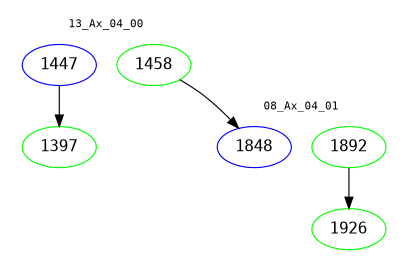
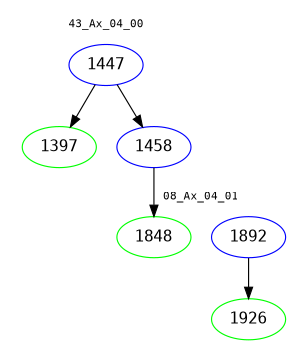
  digraph {
    fontname="DejaVu Sans Mono"
    node [color=green fontname="DejaVu Sans Mono"]
    edge [color=black fontname="DejaVu Sans Mono"]
    n1 [color=blue label=1447]
    n2 [label=1397]
-   n3 [label=1458]
-   n4 [label=1892]
+   n3 [color=blue label=1458]
+   n4 [color=blue label=1892]
    n5 [label=1926]
-   n6 [color=blue label=1848]
+   n6 [label=1848]
    subgraph cluster_1 {
      color=white
      fontsize=10
-     label="13_Ax_04_00"
+     label="43_Ax_04_00"
      n1
      n2
      n3
    }
    subgraph cluster_2 {
      color=white
      fontsize=10
      label="08_Ax_04_01"
      n4
      n5
      n6
    }
    n1 -> n2
+   n1 -> n3
    n3 -> n6
    n4 -> n5
  }
